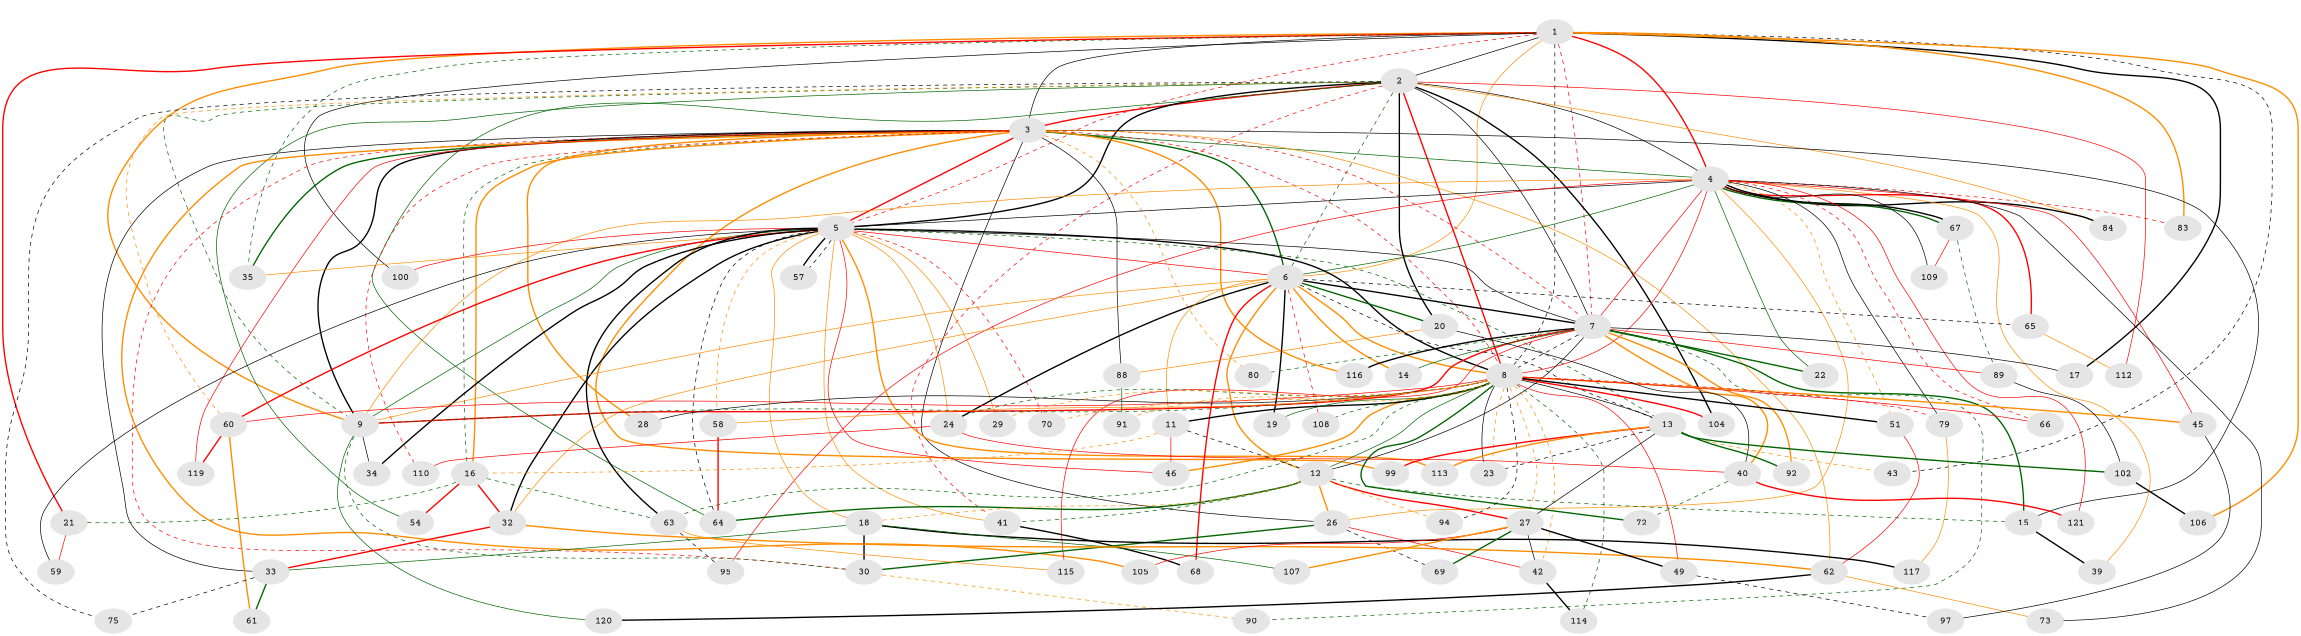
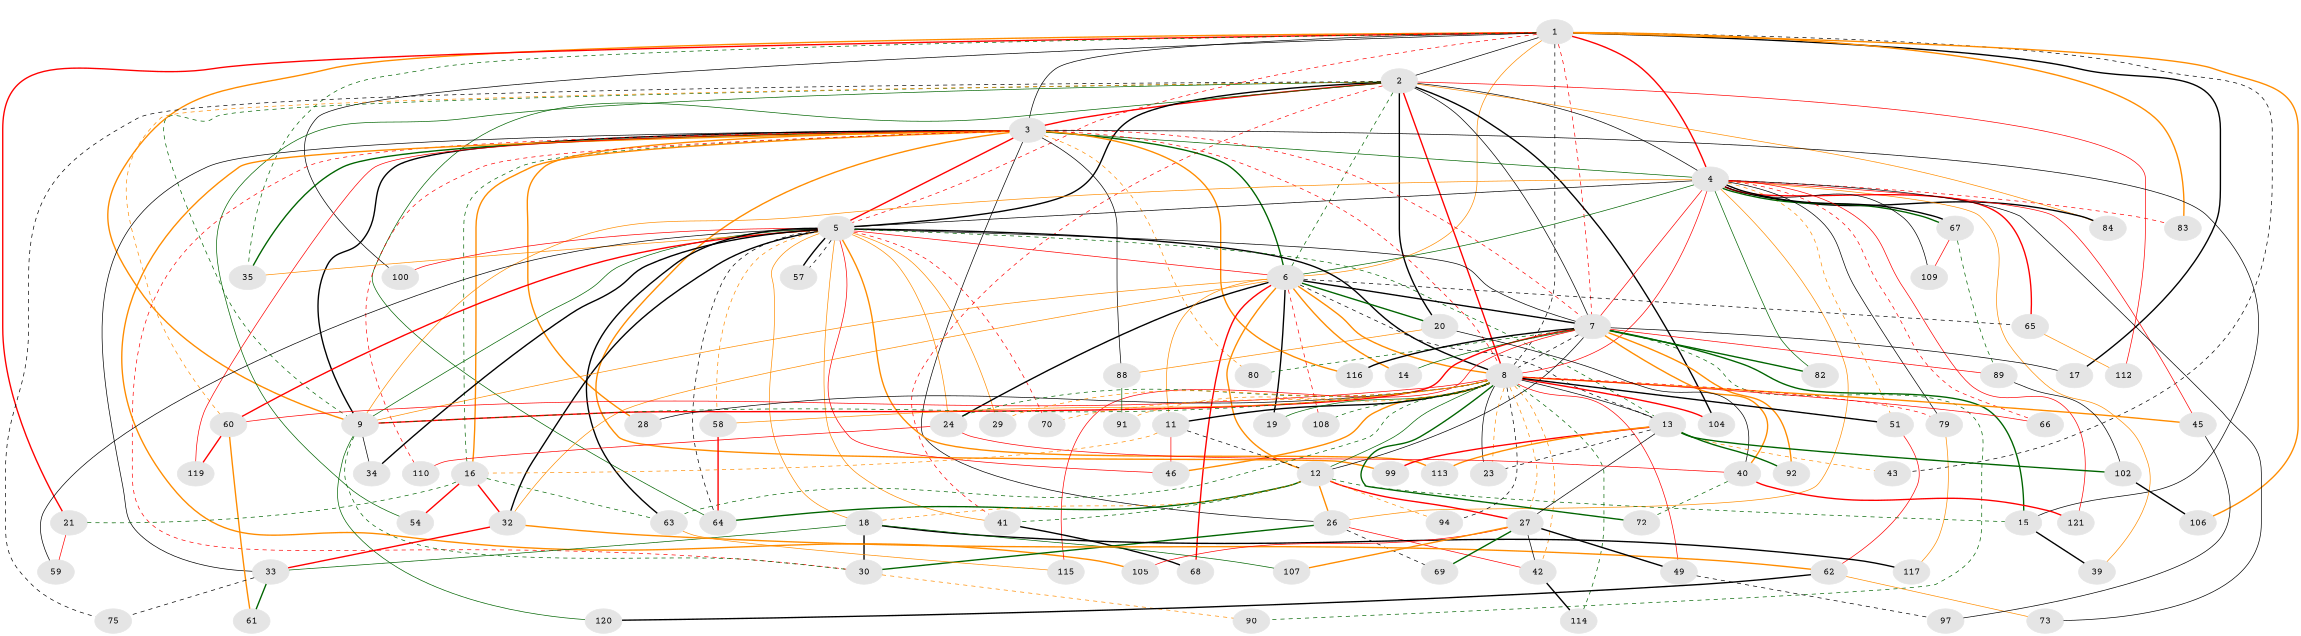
  graph {
    fontname="Courier Prime"
    node [color=gray90 fontname="Courier Prime" style=filled]
    edge [color=black fontname="Courier Prime" style=solid]
    1 [super="+56"]
    2 [super="+85"]
    3 [super="+77"]
    4 [super="+10"]
    5 [super="+111"]
    6 [super="+36"]
    7 [super="+101"]
    8 [super="+37"]
    9 [super="+81"]
    17
    21
    35 [super="+96"]
    43
    83
    100
    106
    20
    41 [super="+50"]
    54
    60 [super="+87"]
    64 [super="+103"]
    75
    84
    104
    112
    15 [super="+31"]
    16 [super="+38"]
    26 [super="+53"]
    28
    30 [super="+47"]
    33 [super="+48"]
    62 [super="+86"]
    80
    88
    99
    105
    116
    n38 [label=110]
    119
    39
    45
    51
    65
    66
    67
    73
    79
-   82 [label=22]
-   95
+   82
    109
    121
    13 [super="+52"]
    18 [super="+22"]
    24 [super="+93"]
    29
    32
    34
    46 [super="+78"]
    57
    58 [super="+110"]
    59
    63 [super="+71"]
    70
    113
    11
    12 [super="+25"]
    14
    19
    68
    108
    40 [super="+55"]
    89
    90
    92
    115
    23 [super="+76"]
    27 [super="+74"]
    42 [super="+44"]
    49
    72
    91
    94
    114
    120
    61
    69
    97
    117
    102
    107
    1 -- 2
    1 -- 3
    1 -- 4 [color=red style=bold weight=2]
    1 -- 5 [color=red style=dashed]
    1 -- 6 [color=darkorange]
    1 -- 7 [color=red style=dashed]
    1 -- 8 [style=dashed weight=2]
    1 -- 9 [color=darkorange style=bold]
    1 -- 17 [style=bold]
    1 -- 21 [color=red style=bold]
    1 -- 35 [color=darkgreen style=dashed]
    1 -- 43 [style=dashed]
    1 -- 83 [color=darkorange style=bold]
    1 -- 100
    1 -- 106 [color=darkorange style=bold]
    2 -- 3 [color=red style=bold]
    2 -- 4 [weight=3]
    2 -- 5 [style=bold]
    2 -- 6 [color=darkgreen style=dashed]
    2 -- 7
    2 -- 8 [color=red style=bold]
    2 -- 9 [color=darkgreen style=dashed]
    2 -- 20 [style=bold]
    2 -- 41 [color=red style=dashed]
    2 -- 54 [color=darkgreen]
    2 -- 60 [color=darkorange style=dashed]
    2 -- 64 [color=darkgreen]
    2 -- 75 [style=dashed]
    2 -- 84 [color=darkorange]
    2 -- 104 [style=bold]
    2 -- 112 [color=red]
    3 -- 4 [color=darkgreen weight=2]
    3 -- 5 [color=red style=bold]
    3 -- 6 [color=darkgreen style=bold weight=3]
    3 -- 7 [color=red style=dashed]
    3 -- 8 [color=red style=dashed]
    3 -- 9 [style=bold]
    3 -- 35 [color=darkgreen style=bold]
    3 -- 15
    3 -- 16 [color=darkgreen style=dashed]
    3 -- 16 [color=darkorange style=bold]
    3 -- 26
    3 -- 28 [color=darkorange style=bold]
    3 -- 30 [color=red style=dashed]
    3 -- 33
-   3 -- 62 [color=darkorange]
    3 -- 80 [color=darkorange style=dashed]
    3 -- 88
    3 -- 99 [color=darkorange style=bold]
    3 -- 105 [color=darkorange style=bold]
    3 -- 116 [color=darkorange style=bold]
    3 -- n38 [color=red style=dashed]
    3 -- 119 [color=red]
    4 -- 5 [weight=2]
    4 -- 6 [color=darkgreen weight=2]
    4 -- 7 [color=red weight=2]
    4 -- 8 [color=red weight=2]
    4 -- 9 [color=darkorange weight=2]
    4 -- 83 [color=red style=dashed]
    4 -- 84 [style=bold]
    4 -- 26 [color=darkorange]
    4 -- 39 [color=darkorange]
    4 -- 45 [color=red]
    4 -- 51 [color=darkorange style=dashed]
    4 -- 65 [color=red style=bold]
    4 -- 66 [color=red style=dashed]
    4 -- 67 [color=darkgreen style=bold]
    4 -- 67 [style=bold]
    4 -- 73
    4 -- 79
    4 -- 82 [color=darkgreen]
-   4 -- 95 [color=red]
    4 -- 109
    4 -- 121 [color=red]
    5 -- 6 [color=red]
    5 -- 7
    5 -- 8 [style=bold]
    5 -- 9 [color=darkgreen]
    5 -- 35 [color=darkorange]
    5 -- 100 [color=red]
    5 -- 41 [color=darkorange]
    5 -- 60 [color=red style=bold]
    5 -- 64 [style=dashed]
    5 -- 13 [color=darkgreen style=dashed]
    5 -- 18 [color=darkorange weight=2]
    5 -- 24 [color=darkorange]
    5 -- 29 [color=darkorange]
    5 -- 32 [style=bold]
    5 -- 34 [style=bold]
    5 -- 46 [color=red]
    5 -- 57 [style=bold]
    5 -- 57 [style=dashed]
    5 -- 58 [color=darkorange style=dashed]
    5 -- 59
    5 -- 63 [style=bold]
    5 -- 70 [color=red style=dashed]
    5 -- 113 [color=darkorange style=bold]
    6 -- 7 [style=bold]
    6 -- 8 [color=darkorange style=bold]
    6 -- 9 [color=darkorange]
    6 -- 20 [color=darkgreen style=bold]
    6 -- 65 [style=dashed]
    6 -- 13 [style=dashed]
    6 -- 24 [style=bold]
    6 -- 32 [color=darkorange]
    6 -- 11 [color=darkorange]
    6 -- 12 [color=darkorange style=bold]
    6 -- 14 [color=darkorange style=bold]
    6 -- 19 [style=bold]
    6 -- 68 [color=red style=bold]
    6 -- 108 [color=red style=dashed]
    7 -- 8 [style=dashed weight=2]
    7 -- 9 [color=red style=bold]
    7 -- 17
    7 -- 15 [color=darkgreen style=bold]
    7 -- 80 [color=darkgreen style=dashed]
    7 -- 116 [style=bold]
    7 -- 82 [color=darkgreen style=bold]
    7 -- 12
    7 -- 14 [color=darkgreen]
    7 -- 40 [color=darkorange style=bold]
    7 -- 89 [color=red]
    7 -- 90 [color=darkgreen style=dashed]
    7 -- 92 [color=darkorange style=bold]
    7 -- 115 [color=red]
    8 -- 9 [color=darkgreen style=dashed]
    8 -- 60 [color=red]
    8 -- 104 [color=red style=bold]
    8 -- 28
    8 -- 45 [color=darkorange style=bold]
    8 -- 51 [style=bold]
    8 -- 66 [color=red]
    8 -- 79 [color=red style=dashed]
    8 -- 13
    8 -- 24 [color=darkgreen style=dashed]
    8 -- 29 [color=darkorange style=dashed]
    8 -- 46 [color=darkorange style=bold]
    8 -- 58 [color=darkorange]
    8 -- 63 [color=darkgreen style=dashed]
    8 -- 70 [color=darkorange style=dashed]
    8 -- 11 [style=bold]
    8 -- 12 [color=darkgreen]
    8 -- 19 [color=darkgreen]
    8 -- 108 [color=darkgreen style=dashed]
    8 -- 23
    8 -- 23 [color=darkorange style=dashed]
    8 -- 27 [color=darkorange style=dashed]
    8 -- 42 [color=darkorange style=dashed]
    8 -- 49 [color=red]
    8 -- 72 [color=darkgreen style=bold]
    8 -- 91 [color=darkorange style=dashed]
    8 -- 94 [style=dashed]
    8 -- 114 [color=darkgreen style=dashed]
    9 -- 30 [color=darkgreen style=dashed]
    9 -- 34
    9 -- 120 [color=darkgreen]
    21 -- 59 [color=red]
    20 -- 88 [color=darkorange]
    20 -- 40
    41 -- 68 [style=bold]
    60 -- 119 [color=red style=bold]
    60 -- 61 [color=darkorange style=bold]
    15 -- 39 [style=bold]
    16 -- 21 [color=darkgreen style=dashed]
    16 -- 54 [color=red style=bold]
    16 -- 32 [color=red style=bold]
    16 -- 63 [color=darkgreen style=dashed]
    26 -- 30 [color=darkgreen style=bold]
    26 -- 42 [color=red]
    26 -- 69 [style=dashed]
    30 -- 90 [color=darkorange style=dashed]
    33 -- 75 [style=dashed]
    33 -- 61 [color=darkgreen style=bold]
    62 -- 73 [color=darkorange]
    62 -- 120 [style=bold]
    88 -- 91 [color=darkgreen]
    45 -- 97
    51 -- 62 [color=red]
    65 -- 112 [color=darkorange]
    67 -- 109 [color=red]
    67 -- 89 [color=darkgreen style=dashed]
    79 -- 117 [color=darkorange]
    13 -- 43 [color=darkorange style=dashed]
    13 -- 99 [color=red style=bold]
    13 -- 113 [color=darkorange style=bold]
    13 -- 92 [color=darkgreen style=bold]
    13 -- 23 [style=dashed]
    13 -- 27
    13 -- 102 [color=darkgreen style=bold]
    18 -- 30 [style=bold]
    18 -- 33 [color=darkgreen]
    18 -- 117 [style=bold]
    18 -- 107 [color=darkgreen]
    24 -- n38 [color=red]
    24 -- 40 [color=red]
    32 -- 33 [color=red style=bold]
    32 -- 62 [color=darkorange style=bold]
    58 -- 64 [color=red style=bold]
-   63 -- 95 [style=dashed]
    63 -- 115 [color=darkorange]
    11 -- 16 [color=darkorange style=dashed]
    11 -- 46 [color=red]
    11 -- 12 [style=dashed]
    12 -- 41 [color=darkgreen style=dashed]
    12 -- 64 [color=darkgreen style=bold]
    12 -- 15 [color=darkgreen style=dashed]
    12 -- 26 [color=darkorange style=bold]
    12 -- 18 [color=darkorange style=dashed]
    12 -- 27 [color=red style=bold]
    12 -- 94 [color=darkorange style=dashed]
    40 -- 121 [color=red style=bold]
    40 -- 72 [color=darkgreen style=dashed]
    89 -- 102
    27 -- 105 [color=red]
    27 -- 42
    27 -- 49 [style=bold]
    27 -- 69 [color=darkgreen style=bold]
    27 -- 107 [color=darkorange style=bold]
    42 -- 114 [style=bold]
    49 -- 97 [style=dashed]
    102 -- 106 [style=bold]
  }
